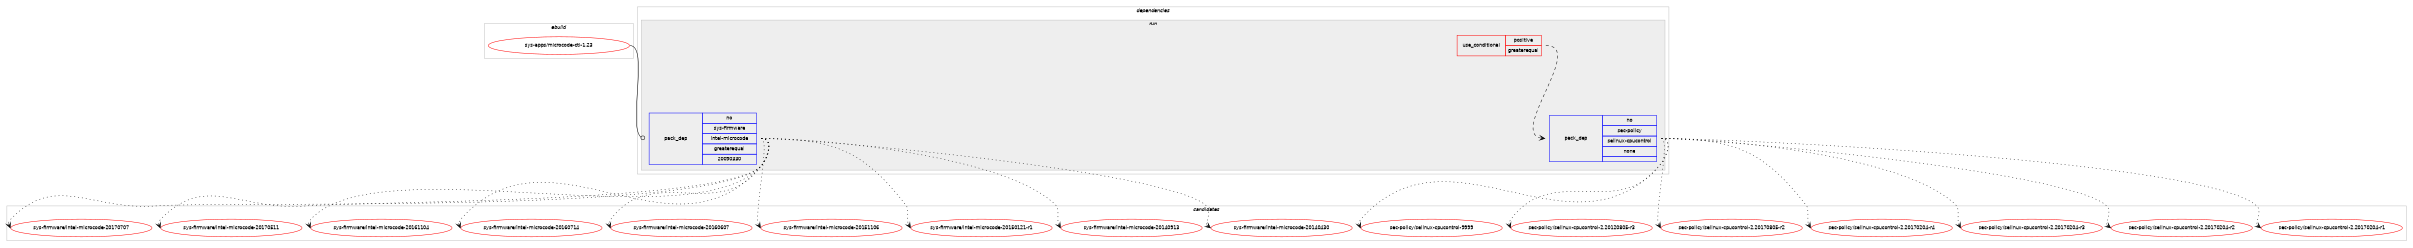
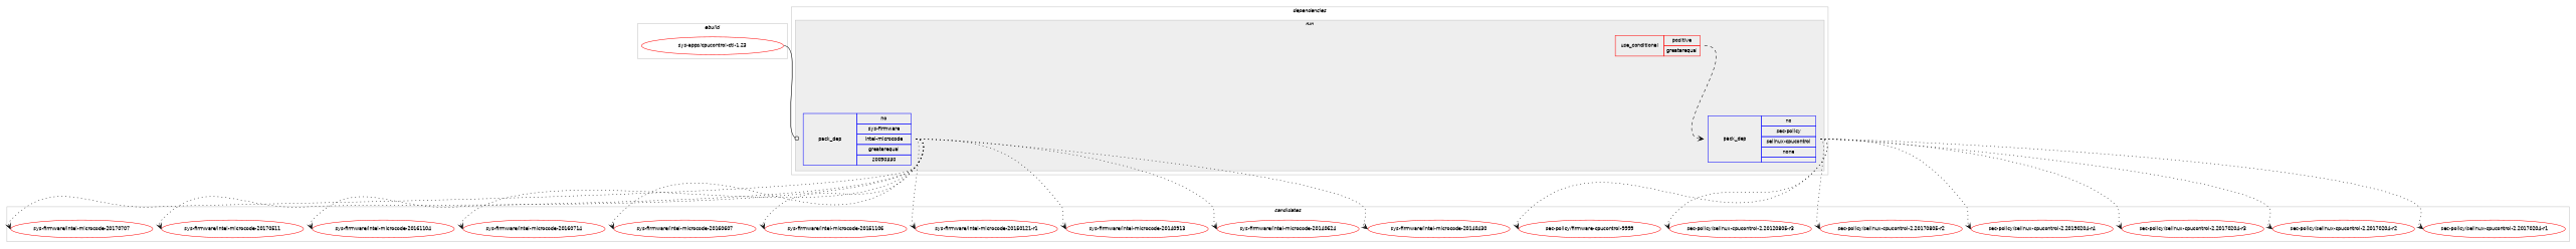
  digraph {
    compound=true
    concentrate=true
    fontname=Helvetica
    fontsize=10
    newrank=true
    rankdir=TB
    ranksep=1.5
    node [color=red fontname=Helvetica fontsize=10]
    edge [arrowhead=vee headport=w style=dotted tailport=e weight=100]
-   n1 [label="sys-apps/microcode-ctl-1.23" width=4]
+   n1 [label="sys-apps/cpucontrol-ctl-1.23" width=4]
    n2 [color=blue label=<<TABLE BORDER="0" CELLBORDER="1" CELLSPACING="0" CELLPADDING="4" WIDTH="220"><TR><TD ROWSPAN="6" CELLPADDING="30">pack_dep</TD></TR><TR><TD WIDTH="110">no</TD></TR><TR><TD>sec-policy</TD></TR><TR><TD>selinux-cpucontrol</TD></TR><TR><TD>none</TD></TR><TR><TD></TD></TR></TABLE>> shape=none]
    n3 [label=<<TABLE BORDER="0" CELLBORDER="1" CELLSPACING="0" CELLPADDING="4"><TR><TD ROWSPAN="3" CELLPADDING="10">use_conditional</TD></TR><TR><TD>positive</TD></TR><TR><TD>greaterequal</TD></TR></TABLE>> shape=none]
    n4 [color=blue label=<<TABLE BORDER="0" CELLBORDER="1" CELLSPACING="0" CELLPADDING="4" WIDTH="220"><TR><TD ROWSPAN="6" CELLPADDING="30">pack_dep</TD></TR><TR><TD WIDTH="110">no</TD></TR><TR><TD>sys-firmware</TD></TR><TR><TD>intel-microcode</TD></TR><TR><TD>greaterequal</TD></TR><TR><TD>20090330</TD></TR></TABLE>> shape=none]
    n5 [label="sec-policy/selinux-cpucontrol-2.20170204-r1" width=4]
    n6 [label="sec-policy/selinux-cpucontrol-2.20170204-r2" width=4]
    n7 [label="sec-policy/selinux-cpucontrol-2.20170204-r3" width=4]
-   n8 [label="sec-policy/selinux-cpucontrol-2.20170204-r4" width=4]
+   n8 [label="sec-policy/selinux-cpucontrol-2.20190204-r4" width=4]
    n9 [label="sec-policy/selinux-cpucontrol-2.20170805-r2" width=4]
    n10 [label="sec-policy/selinux-cpucontrol-2.20120805-r3" width=4]
-   n11 [label="sec-policy/selinux-cpucontrol-9999" width=4]
+   n11 [label="sec-policy/firmware-cpucontrol-9999" width=4]
    n12 [label="sys-firmware/intel-microcode-20140430" width=4]
+   n13 [label="sys-firmware/intel-microcode-20140624" width=4]
    n14 [label="sys-firmware/intel-microcode-20140913" width=4]
    n15 [label="sys-firmware/intel-microcode-20150121-r1" width=4]
    n16 [label="sys-firmware/intel-microcode-20151106" width=4]
    n17 [label="sys-firmware/intel-microcode-20160607" width=4]
    n18 [label="sys-firmware/intel-microcode-20160714" width=4]
    n19 [label="sys-firmware/intel-microcode-20161104" width=4]
    n20 [label="sys-firmware/intel-microcode-20170511" width=4]
    n21 [label="sys-firmware/intel-microcode-20170707" width=4]
    subgraph cluster_1 {
      color=gray
      label=<<i>ebuild</i>>
      rank=same
      n1
    }
    subgraph cluster_2 {
      color=gray
      label=<<i>dependencies</i>>
      subgraph cluster_3 {
        color=gray
        fillcolor="#eeeeee"
        label=<<i>compile</i>>
        style=filled
      }
      subgraph cluster_4 {
        color=gray
        fillcolor="#eeeeee"
        label=<<i>compile and run</i>>
        style=filled
      }
      subgraph cluster_5 {
        color=gray
        fillcolor="#eeeeee"
        label=<<i>run</i>>
        style=filled
        subgraph sub_6 {
          color=gray
          fillcolor="#eeeeee"
          label=<<i>run</i>>
          style=filled
          n3
          subgraph sub_7 {
            color=gray
            fillcolor="#eeeeee"
            label=<<i>run</i>>
            style=filled
            n2
          }
        }
        subgraph sub_8 {
          color=gray
          fillcolor="#eeeeee"
          label=<<i>run</i>>
          style=filled
          n4
        }
      }
    }
    subgraph cluster_9 {
      color=gray
      label=<<i>candidates</i>>
      rank=same
      subgraph sub_10 {
        color=black
        label=<<i>candidates</i>>
        nodesep=1
        rank=same
        n5
        n6
        n7
        n8
        n9
        n10
        n11
      }
      subgraph sub_11 {
        color=black
        label=<<i>candidates</i>>
        nodesep=1
        rank=same
        n12
+       n13
        n14
        n15
        n16
        n17
        n18
        n19
        n20
        n21
      }
    }
    n1 -> n4 [arrowhead=odot style=solid weight=20]
    n2 -> n5
    n2 -> n6
    n2 -> n7
    n2 -> n8
    n2 -> n9
    n2 -> n10
    n2 -> n11
    n3 -> n2 [style=dashed weight=20]
    n4 -> n12
+   n4 -> n13
    n4 -> n14
    n4 -> n15
    n4 -> n16
    n4 -> n17
    n4 -> n18
    n4 -> n19
    n4 -> n20
    n4 -> n21
  }
